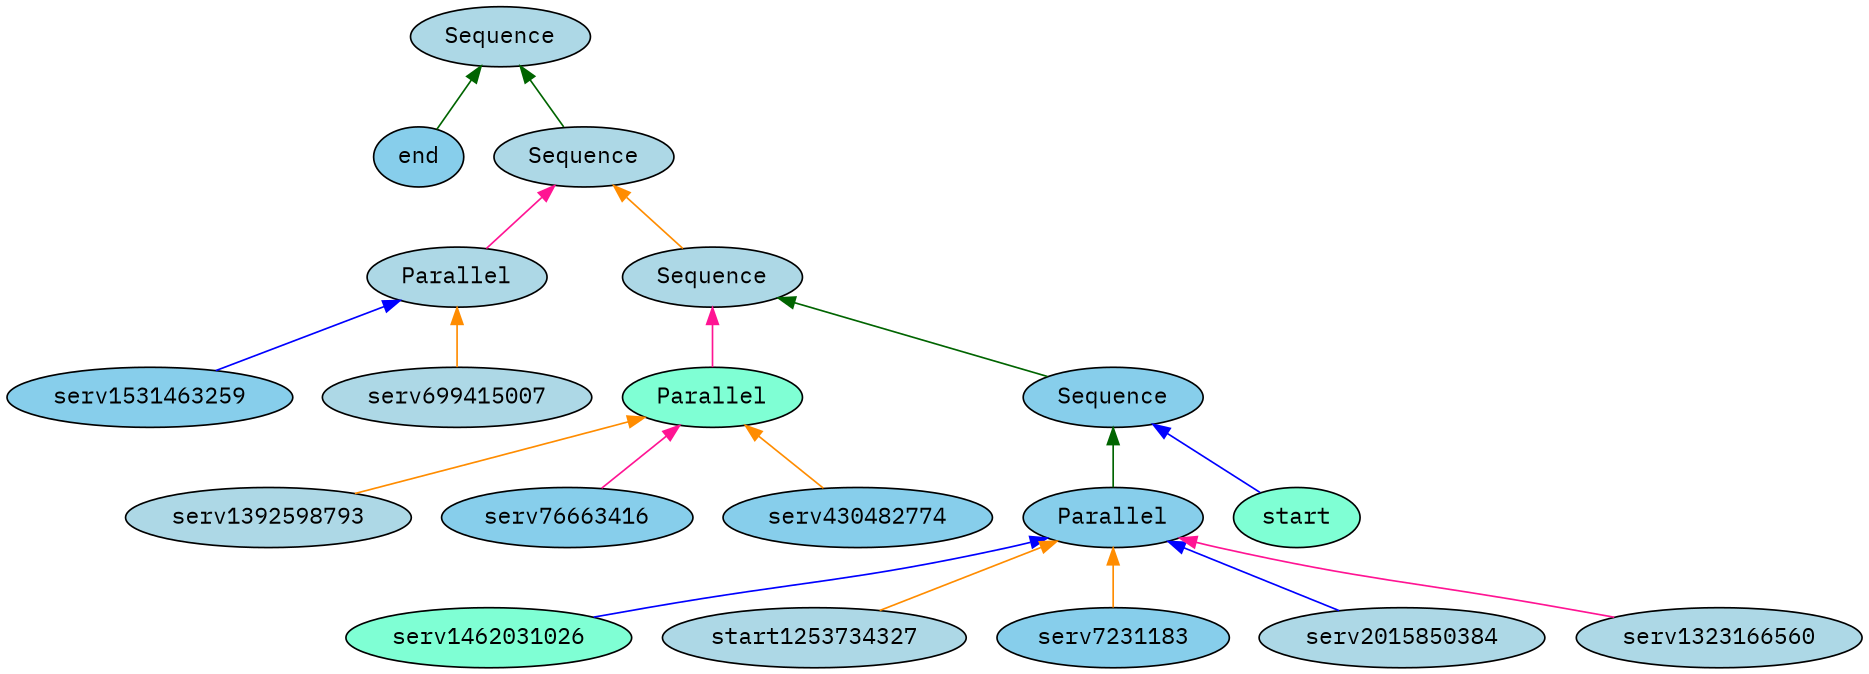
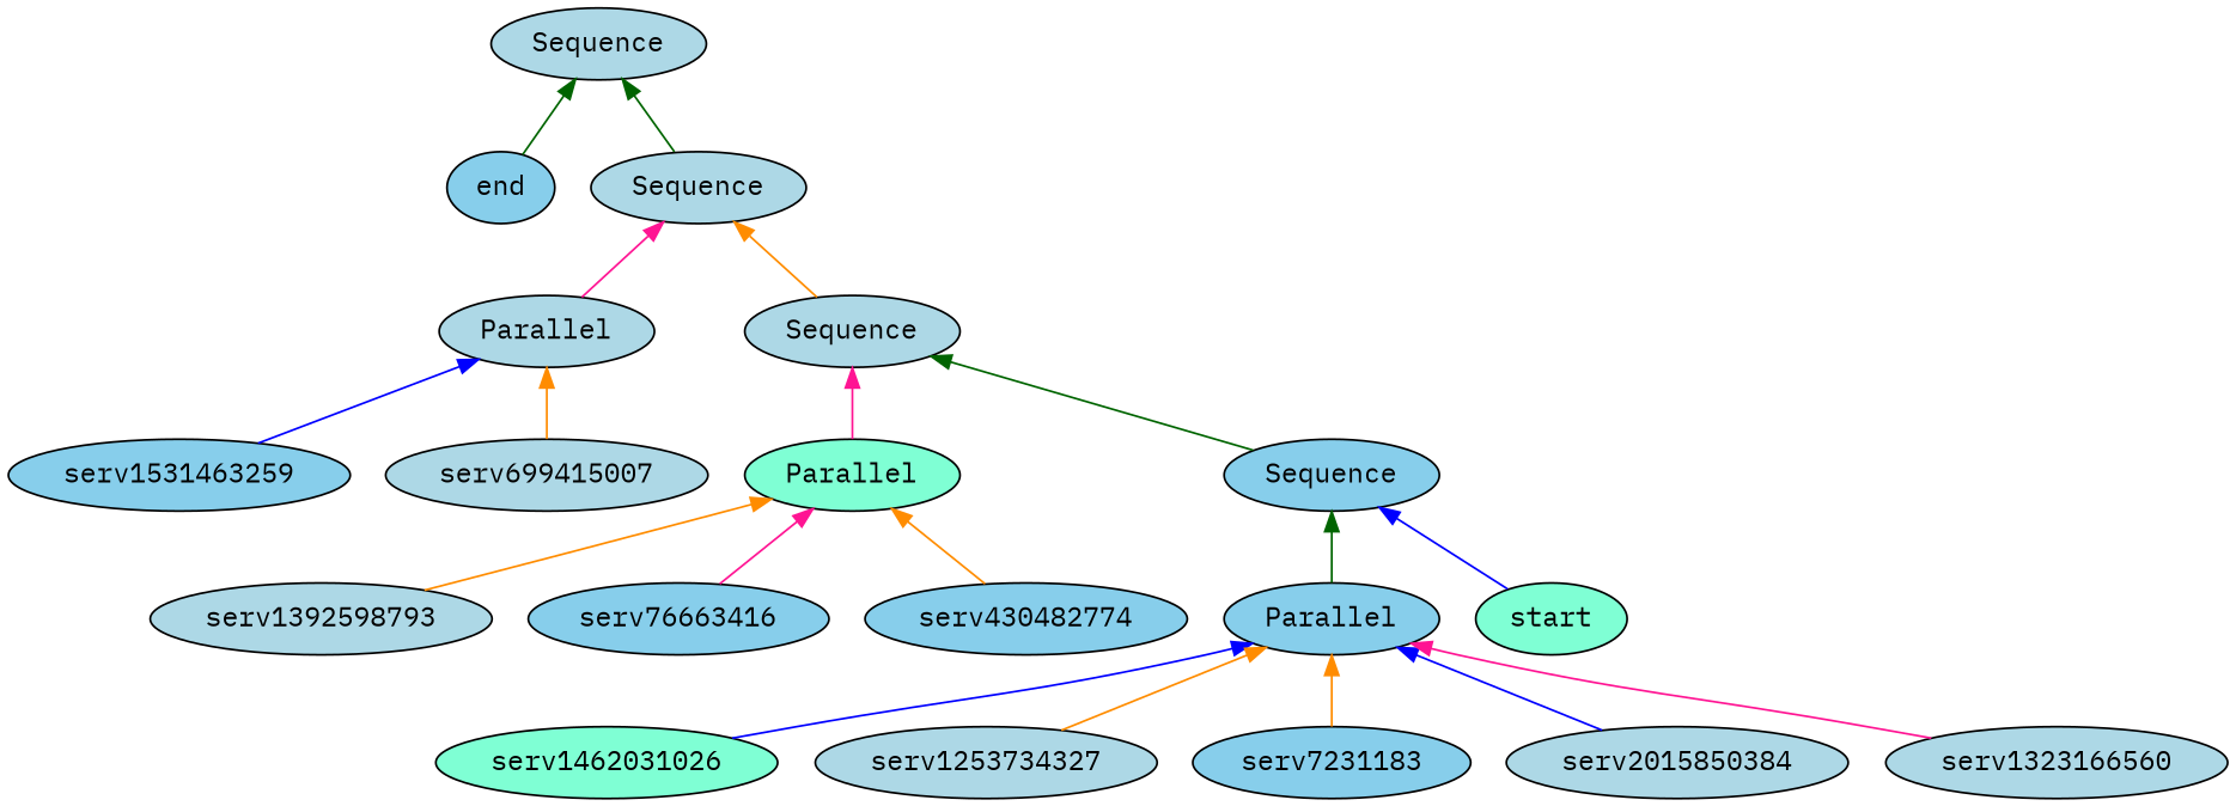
  digraph {
    fontname="IBM Plex Mono"
    node [fillcolor=lightblue fontname="IBM Plex Mono" style=filled]
    edge [color=darkorange dir=back fontname="IBM Plex Mono"]
    n1 [label=Sequence]
    n2 [fillcolor=skyblue label=end]
    n3 [label=Sequence]
    n4 [label=Parallel]
    n5 [label=Sequence]
    n6 [fillcolor=skyblue label=serv1531463259]
    n7 [label=serv699415007]
    n8 [fillcolor=aquamarine label=Parallel]
    n9 [fillcolor=skyblue label=Sequence]
    n10 [label=serv1392598793]
    n11 [fillcolor=skyblue label=serv76663416]
    n12 [fillcolor=skyblue label=serv430482774]
    n13 [fillcolor=skyblue label=Parallel]
    n14 [fillcolor=aquamarine label=start]
    n15 [fillcolor=aquamarine label=serv1462031026]
-   n16 [label=start1253734327]
+   n16 [label=serv1253734327]
    n17 [fillcolor=skyblue label=serv7231183]
    n18 [label=serv2015850384]
    n19 [label=serv1323166560]
    n1 -> n2 [color=darkgreen]
    n1 -> n3 [color=darkgreen]
    n3 -> n4 [color=deeppink]
    n3 -> n5
    n4 -> n6 [color=blue]
    n4 -> n7
    n5 -> n8 [color=deeppink]
    n5 -> n9 [color=darkgreen]
    n8 -> n10
    n8 -> n11 [color=deeppink]
    n8 -> n12
    n9 -> n13 [color=darkgreen]
    n9 -> n14 [color=blue]
    n13 -> n15 [color=blue]
    n13 -> n16
    n13 -> n17
    n13 -> n18 [color=blue]
    n13 -> n19 [color=deeppink]
  }
